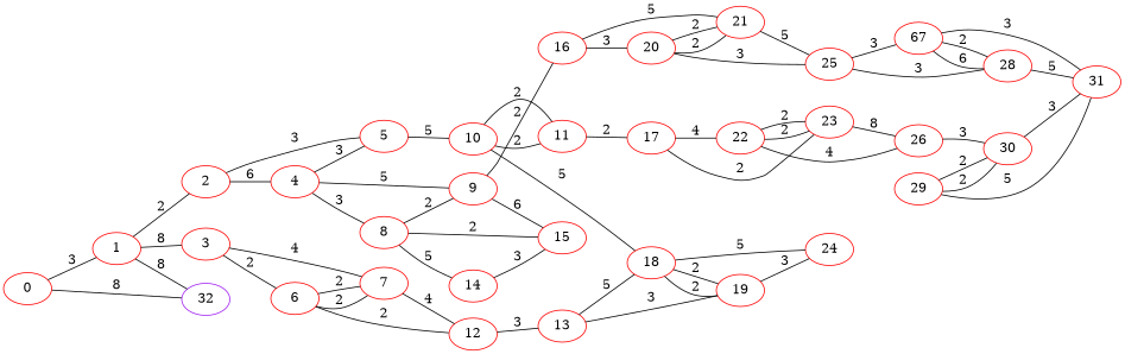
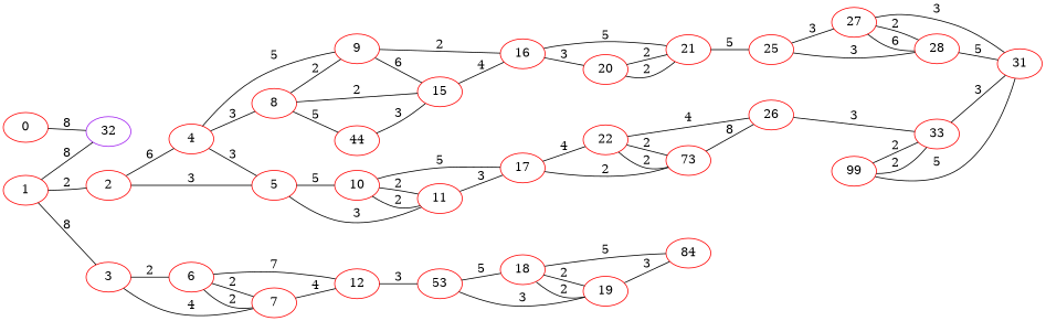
  graph {
    rankdir=LR
    node [color=red weight=1]
    0
    1
    32 [color=purple weight=4]
    2
    3
    4
    5
    6
    7
    8
    9
    10
    11
    12
-   14
+   14 [label=44]
    15
    16
    17
-   13
+   13 [label=53]
    20
    21
    22
-   23
+   23 [label=73]
    18
    19
-   24
+   24 [label=84]
    25
    26
-   27 [label=67]
+   27
    28
-   30
+   30 [label=33]
    31
-   29
-   0 -- 1 [label=3]
+   29 [label=99]
    0 -- 32 [label=8]
    1 -- 32 [label=8]
    1 -- 2 [label=2]
    1 -- 3 [label=8]
    2 -- 4 [label=6]
    2 -- 5 [label=3]
    3 -- 6 [label=2]
    3 -- 7 [label=4]
    4 -- 5 [label=3]
    4 -- 8 [label=3]
    4 -- 9 [label=5]
    5 -- 10 [label=5]
+   5 -- 11 [label=3]
    6 -- 7 [label=2]
    6 -- 7 [label=2]
-   6 -- 12 [label=2]
+   6 -- 12 [label=7]
    7 -- 12 [label=4]
    8 -- 9 [label=2]
    8 -- 14 [label=5]
    8 -- 15 [label=2]
    9 -- 15 [label=6]
    9 -- 16 [label=2]
    10 -- 11 [label=2]
    10 -- 11 [label=2]
-   10 -- 18 [label=5]
-   11 -- 17 [label=2]
+   10 -- 17 [label=5]
+   11 -- 17 [label=3]
    12 -- 13 [label=3]
    14 -- 15 [label=3]
+   15 -- 16 [label=4]
    16 -- 20 [label=3]
    16 -- 21 [label=5]
    17 -- 22 [label=4]
    17 -- 23 [label=2]
    13 -- 18 [label=5]
    13 -- 19 [label=3]
    20 -- 21 [label=2]
    20 -- 21 [label=2]
-   20 -- 25 [label=3]
    21 -- 25 [label=5]
    22 -- 23 [label=2]
    22 -- 23 [label=2]
    22 -- 26 [label=4]
    23 -- 26 [label=8]
    18 -- 19 [label=2]
    18 -- 19 [label=2]
    18 -- 24 [label=5]
    19 -- 24 [label=3]
    25 -- 27 [label=3]
    25 -- 28 [label=3]
    26 -- 30 [label=3]
    27 -- 28 [label=2]
    27 -- 28 [label=6]
    27 -- 31 [label=3]
    28 -- 31 [label=5]
    30 -- 31 [label=3]
    29 -- 30 [label=2]
    29 -- 30 [label=2]
    29 -- 31 [label=5]
  }
